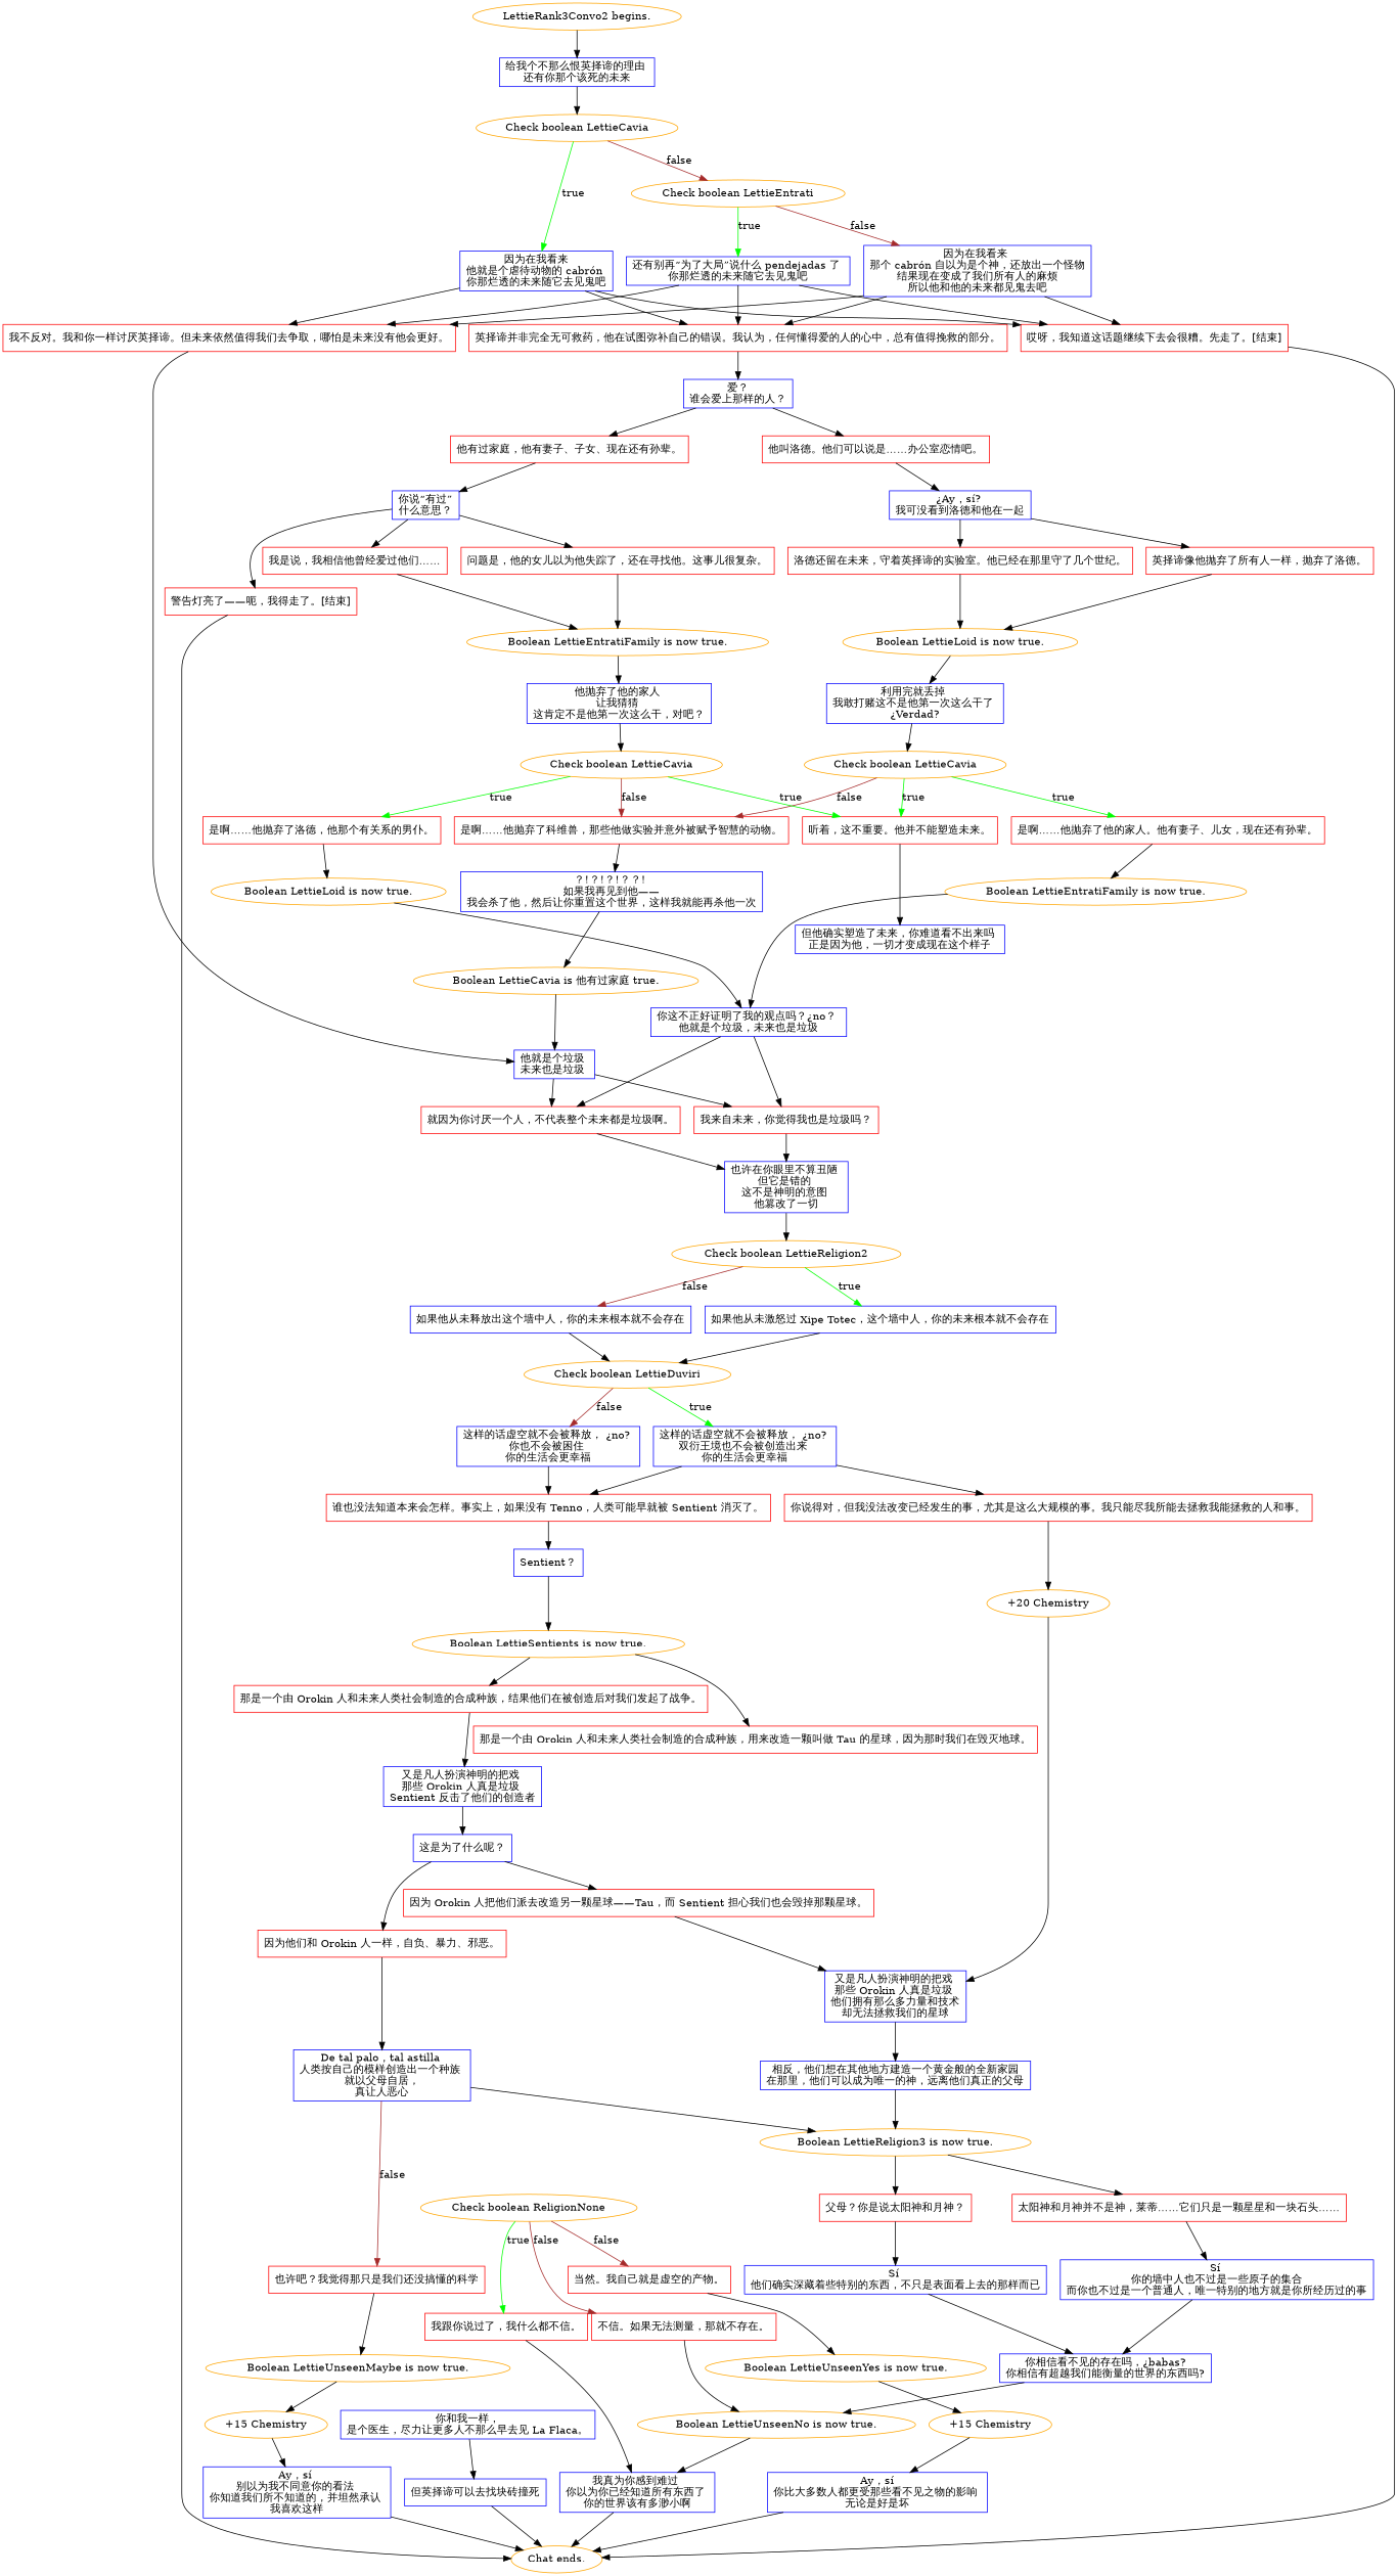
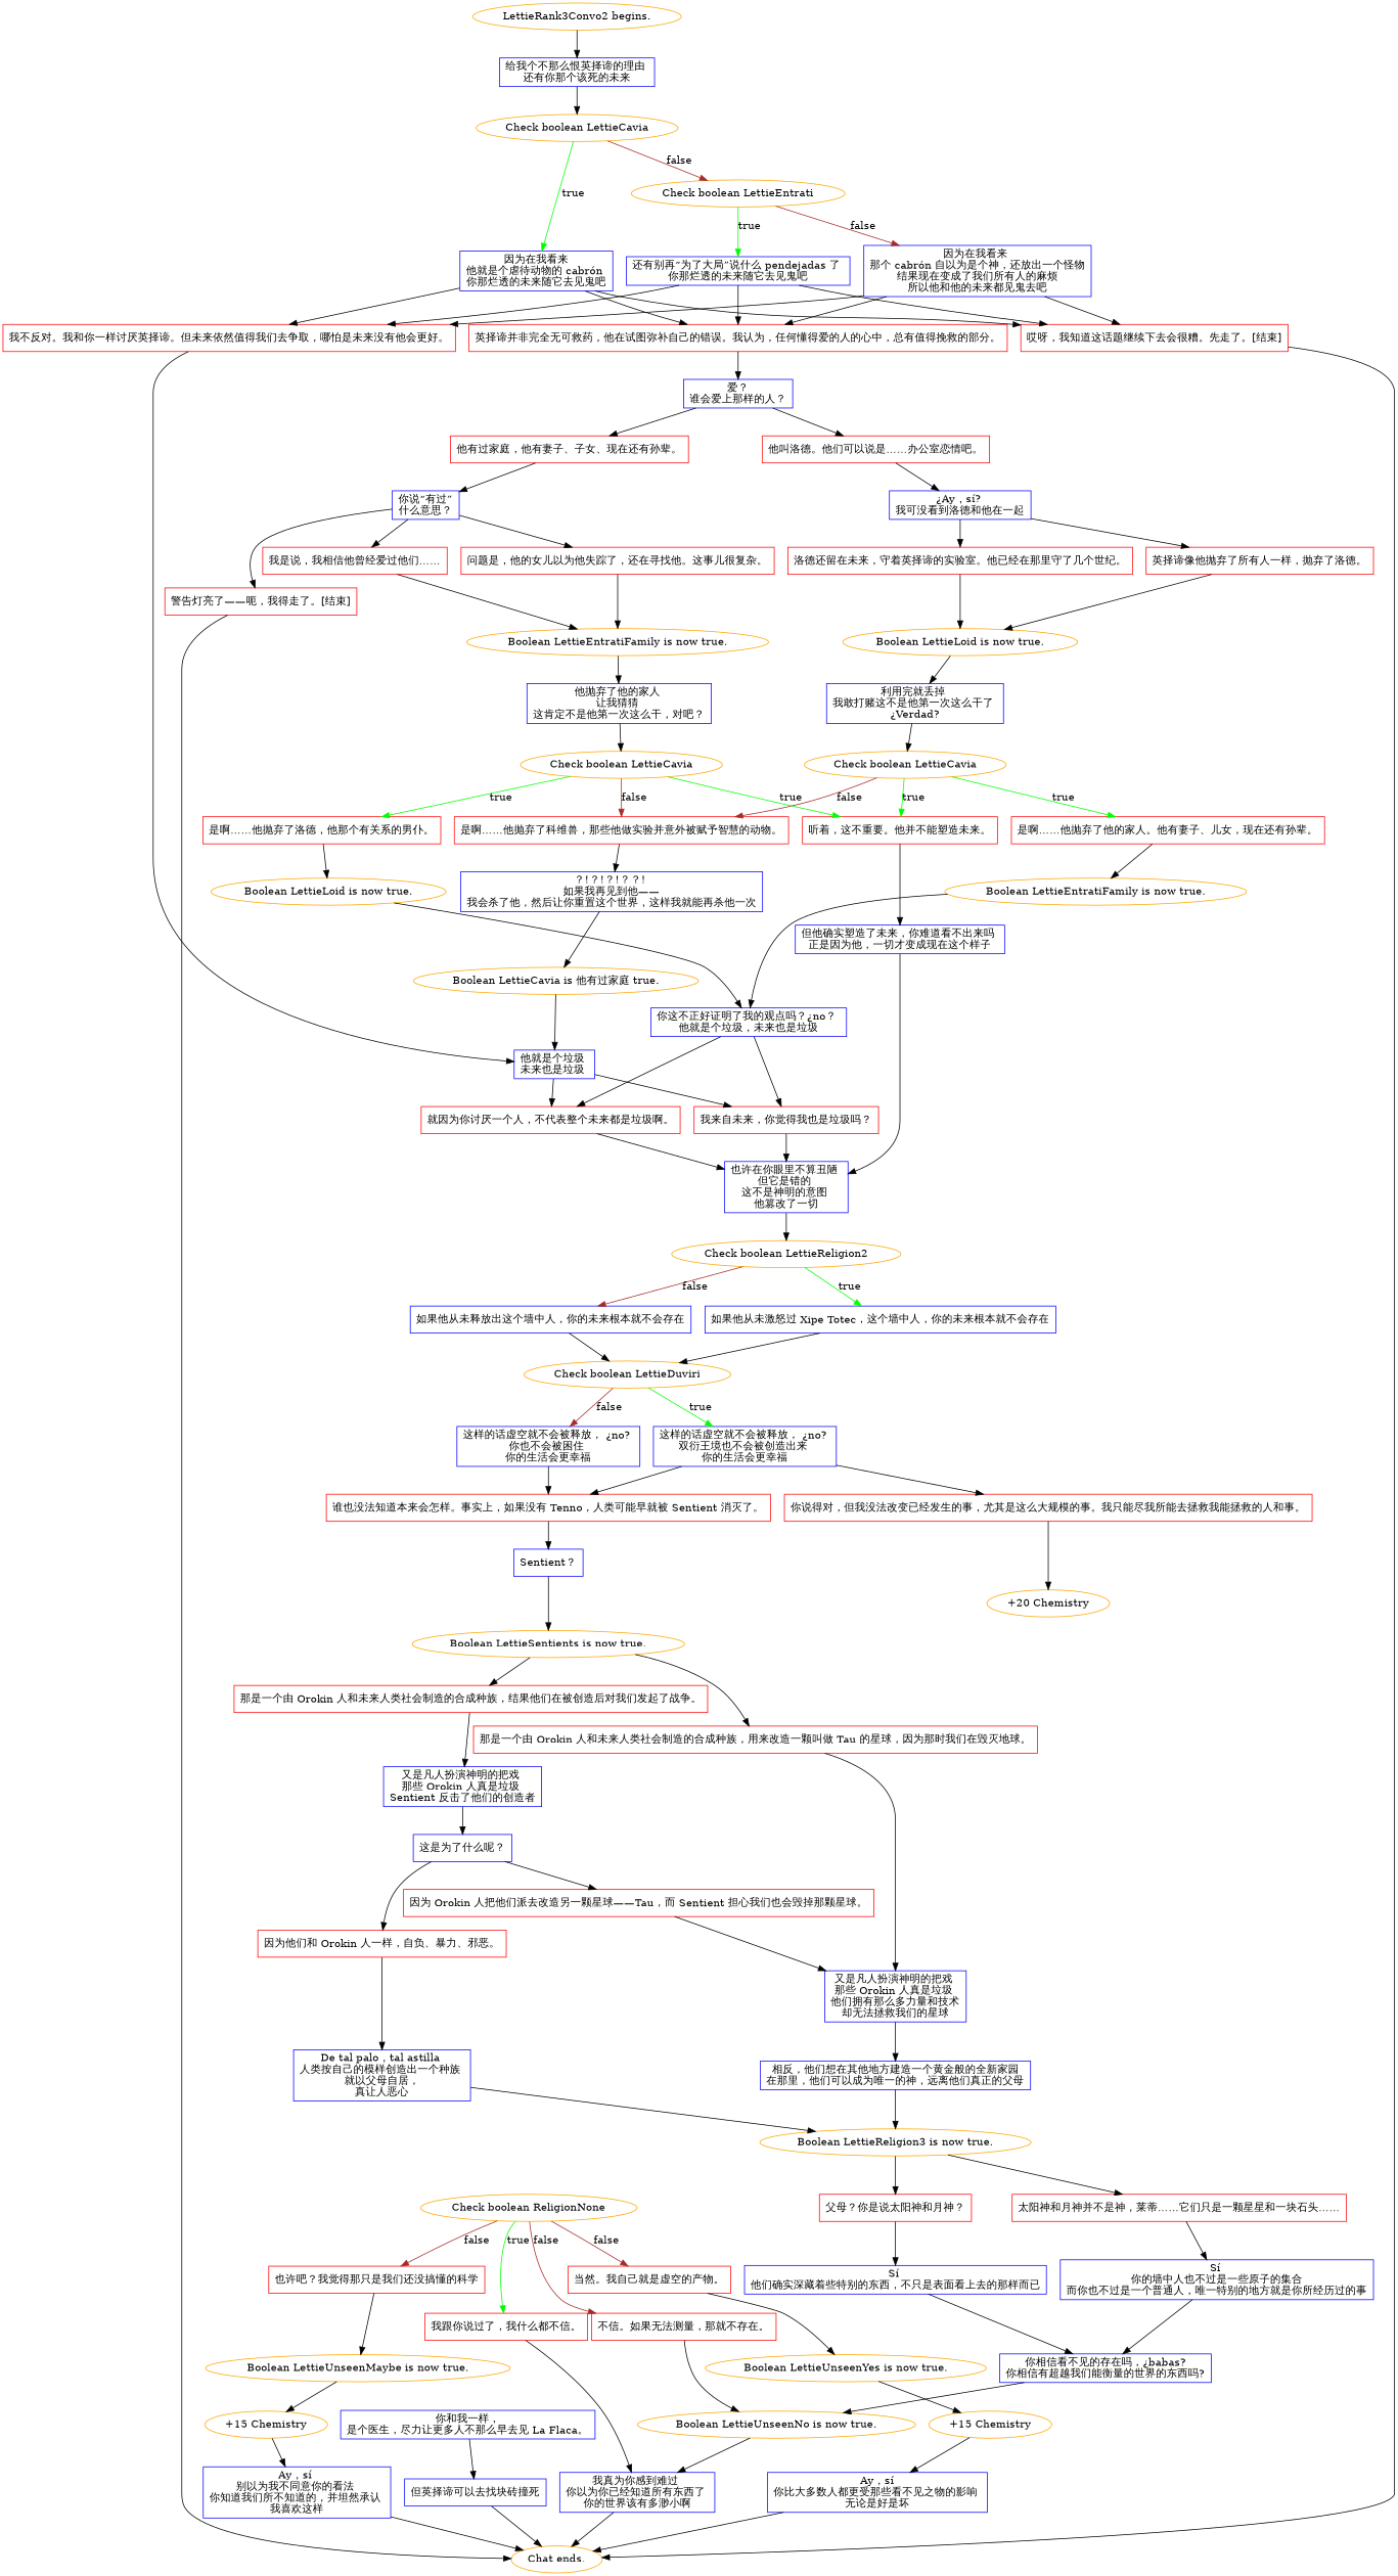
  digraph {
    node [color=blue shape=box]
    "LettieRank3Convo2 begins." [color=orange shape=""]
    n2 [label="给我个不那么恨英择谛的理由 \n还有你那个该死的未来"]
    n3 [color=orange label="Check boolean LettieCavia" shape=""]
    n4 [label="因为在我看来\n他就是个虐待动物的 cabrón \n你那烂透的未来随它去见鬼吧"]
    n5 [color=orange label="Check boolean LettieEntrati" shape=""]
    n6 [color=red label="我不反对。我和你一样讨厌英择谛。但未来依然值得我们去争取，哪怕是未来没有他会更好。"]
    n7 [color=red label="英择谛并非完全无可救药，他在试图弥补自己的错误。我认为，任何懂得爱的人的心中，总有值得挽救的部分。"]
    n8 [color=red label="哎呀，我知道这话题继续下去会很糟。先走了。[结束]"]
    n9 [label="还有别再“为了大局”说什么 pendejadas 了 \n你那烂透的未来随它去见鬼吧"]
    n10 [label="因为在我看来 \n那个 cabrón 自以为是个神，还放出一个怪物\n结果现在变成了我们所有人的麻烦\n所以他和他的未来都见鬼去吧"]
    n11 [label="他就是个垃圾 \n未来也是垃圾 "]
    n12 [label="爱？\n谁会爱上那样的人？"]
    "Chat ends." [color=orange shape=""]
    n14 [color=red label="我来自未来，你觉得我也是垃圾吗？"]
    n15 [color=red label="就因为你讨厌一个人，不代表整个未来都是垃圾啊。"]
    n16 [color=red label="他叫洛德。他们可以说是……办公室恋情吧。"]
    n17 [color=red label="他有过家庭，他有妻子、子女、现在还有孙辈。"]
    n18 [label="也许在你眼里不算丑陋 \n但它是错的 \n这不是神明的意图 \n他篡改了一切"]
    n19 [label="¿Ay，sí? \n我可没看到洛德和他在一起"]
    n20 [label="你说“有过”\n什么意思？"]
    n21 [color=orange label="Check boolean LettieReligion2" shape=""]
    n22 [color=red label="洛德还留在未来，守着英择谛的实验室。他已经在那里守了几个世纪。"]
    n23 [color=red label="英择谛像他抛弃了所有人一样，抛弃了洛德。"]
    n24 [color=red label="问题是，他的女儿以为他失踪了，还在寻找他。这事儿很复杂。"]
    n25 [color=red label="我是说，我相信他曾经爱过他们……"]
    n26 [color=red label="警告灯亮了——呃，我得走了。[结束]"]
    n27 [label="如果他从未激怒过 Xipe Totec，这个墙中人，你的未来根本就不会存在"]
    n28 [label="如果他从未释放出这个墙中人，你的未来根本就不会存在"]
    n29 [color=orange label="Boolean LettieLoid is now true." shape=""]
    n30 [color=orange label="Boolean LettieEntratiFamily is now true." shape=""]
    n31 [color=orange label="Check boolean LettieDuviri" shape=""]
    n32 [label="利用完就丢掉 \n我敢打赌这不是他第一次这么干了 \n¿Verdad?"]
    n33 [label="他抛弃了他的家人 \n让我猜猜 \n这肯定不是他第一次这么干，对吧？"]
    n34 [label="这样的话虚空就不会被释放， ¿no? \n双衍王境也不会被创造出来 \n你的生活会更幸福"]
    n35 [label="这样的话虚空就不会被释放， ¿no? \n你也不会被困住 \n你的生活会更幸福"]
    n36 [color=orange label="Check boolean LettieCavia" shape=""]
    n37 [color=orange label="Check boolean LettieCavia" shape=""]
    n38 [color=red label="谁也没法知道本来会怎样。事实上，如果没有 Tenno，人类可能早就被 Sentient 消灭了。"]
    n39 [color=red label="你说得对，但我没法改变已经发生的事，尤其是这么大规模的事。我只能尽我所能去拯救我能拯救的人和事。"]
    n40 [color=red label="是啊……他抛弃了他的家人。他有妻子、儿女，现在还有孙辈。"]
    n41 [color=red label="听着，这不重要。他并不能塑造未来。"]
    n42 [color=red label="是啊……他抛弃了科维兽，那些他做实验并意外被赋予智慧的动物。"]
    n43 [color=red label="是啊……他抛弃了洛德，他那个有关系的男仆。"]
    n44 [label="Sentient？"]
    n45 [color=orange label="+20 Chemistry" shape=""]
    n46 [color=orange label="Boolean LettieEntratiFamily is now true." shape=""]
    n47 [label="但他确实塑造了未来，你难道看不出来吗 \n正是因为他，一切才变成现在这个样子"]
    n48 [label="？!？!？!？？! \n如果我再见到他——\n我会杀了他，然后让你重置这个世界，这样我就能再杀他一次"]
    n49 [color=orange label="Boolean LettieLoid is now true." shape=""]
    n50 [color=orange label="Boolean LettieSentients is now true." shape=""]
    n51 [label="你这不正好证明了我的观点吗？¿no？ \n他就是个垃圾，未来也是垃圾"]
    n52 [color=orange label="Boolean LettieCavia is 他有过家庭 true." shape=""]
    n53 [color=red label="那是一个由 Orokin 人和未来人类社会制造的合成种族，用来改造一颗叫做 Tau 的星球，因为那时我们在毁灭地球。"]
    n54 [color=red label="那是一个由 Orokin 人和未来人类社会制造的合成种族，结果他们在被创造后对我们发起了战争。"]
    n55 [label="又是凡人扮演神明的把戏 \n那些 Orokin 人真是垃圾 \n他们拥有那么多力量和技术\n却无法拯救我们的星球"]
    n56 [label="又是凡人扮演神明的把戏 \n那些 Orokin 人真是垃圾 \nSentient 反击了他们的创造者"]
    n57 [label="你和我一样，\n是个医生，尽力让更多人不那么早去见 La Flaca。"]
    n58 [label="但英择谛可以去找块砖撞死"]
    n59 [label="相反，他们想在其他地方建造一个黄金般的全新家园\n在那里，他们可以成为唯一的神，远离他们真正的父母"]
    n60 [label="这是为了什么呢？"]
    n61 [color=orange label="Boolean LettieReligion3 is now true." shape=""]
    n62 [color=red label="因为 Orokin 人把他们派去改造另一颗星球——Tau，而 Sentient 担心我们也会毁掉那颗星球。"]
    n63 [color=red label="因为他们和 Orokin 人一样，自负、暴力、邪恶。"]
    n64 [color=red label="父母？你是说太阳神和月神？"]
    n65 [color=red label="太阳神和月神并不是神，莱蒂……它们只是一颗星星和一块石头……"]
    n66 [label="De tal palo，tal astilla \n人类按自己的模样创造出一个种族 \n就以父母自居，\n真让人恶心"]
    n67 [label="Sí \n他们确实深藏着些特别的东西，不只是表面看上去的那样而已"]
    n68 [label="Sí \n你的墙中人也不过是一些原子的集合\n而你也不过是一个普通人，唯一特别的地方就是你所经历过的事"]
    n69 [label="你相信看不见的存在吗，¿babas?\n你相信有超越我们能衡量的世界的东西吗?"]
    n70 [color=orange label="Boolean LettieUnseenNo is now true." shape=""]
    n71 [color=orange label="Check boolean ReligionNone" shape=""]
    n72 [color=red label="我跟你说过了，我什么都不信。"]
    n73 [color=red label="不信。如果无法测量，那就不存在。"]
    n74 [color=red label="也许吧？我觉得那只是我们还没搞懂的科学"]
    n75 [color=red label="当然。我自己就是虚空的产物。"]
    n76 [label="我真为你感到难过 \n你以为你已经知道所有东西了 \n你的世界该有多渺小啊"]
    n77 [color=orange label="Boolean LettieUnseenMaybe is now true." shape=""]
    n78 [color=orange label="Boolean LettieUnseenYes is now true." shape=""]
    n79 [color=orange label="+15 Chemistry" shape=""]
    n80 [color=orange label="+15 Chemistry" shape=""]
    n81 [label="Ay，sí \n别以为我不同意你的看法 \n你知道我们所不知道的，并坦然承认 \n我喜欢这样"]
    n82 [label="Ay，sí\n你比大多数人都更受那些看不见之物的影响 \n无论是好是坏"]
    "LettieRank3Convo2 begins." -> n2
    n2 -> n3
    n3 -> n4 [color=green label=true]
    n3 -> n5 [color=brown label=false]
    n4 -> n6
    n4 -> n7
    n4 -> n8
    n5 -> n9 [color=green label=true]
    n5 -> n10 [color=brown label=false]
    n6 -> n11
    n7 -> n12
    n8 -> "Chat ends."
    n9 -> n6
    n9 -> n7
    n9 -> n8
    n10 -> n6
    n10 -> n7
    n10 -> n8
    n11 -> n14
    n11 -> n15
    n12 -> n16
    n12 -> n17
    n14 -> n18
    n15 -> n18
    n16 -> n19
    n17 -> n20
    n18 -> n21
    n19 -> n22
    n19 -> n23
    n20 -> n24
    n20 -> n25
    n20 -> n26
    n21 -> n27 [color=green label=true]
    n21 -> n28 [color=brown label=false]
    n22 -> n29
    n23 -> n29
    n24 -> n30
    n25 -> n30
    n26 -> "Chat ends."
    n27 -> n31
    n28 -> n31
    n29 -> n32
    n30 -> n33
    n31 -> n34 [color=green label=true]
    n31 -> n35 [color=brown label=false]
    n32 -> n36
    n33 -> n37
    n34 -> n38
    n34 -> n39
    n35 -> n38
    n36 -> n40 [color=green label=true]
    n36 -> n41 [color=green label=true]
    n36 -> n42 [color=brown label=false]
    n37 -> n41 [color=green label=true]
    n37 -> n42 [color=brown label=false]
    n37 -> n43 [color=green label=true]
    n38 -> n44
    n39 -> n45
    n40 -> n46
    n41 -> n47
    n42 -> n48
    n43 -> n49
    n44 -> n50
    n46 -> n51
+   n47 -> n18
    n48 -> n52
    n49 -> n51
    n50 -> n53
    n50 -> n54
    n51 -> n14
    n51 -> n15
    n52 -> n11
-   n45 -> n55
+   n53 -> n55
    n54 -> n56
    n55 -> n59
    n56 -> n60
    n57 -> n58
    n58 -> "Chat ends."
    n59 -> n61
    n60 -> n62
    n60 -> n63
    n61 -> n64
    n61 -> n65
    n62 -> n55
    n63 -> n66
    n64 -> n67
    n65 -> n68
    n66 -> n61
    n67 -> n69
    n68 -> n69
    n69 -> n70
    n70 -> n76
    n71 -> n72 [color=green label=true]
    n71 -> n73 [color=brown label=false]
-   n66 -> n74 [color=brown label=false]
+   n71 -> n74 [color=brown label=false]
    n71 -> n75 [color=brown label=false]
    n72 -> n76
    n73 -> n70
    n74 -> n77
    n75 -> n78
    n76 -> "Chat ends."
    n77 -> n79
    n78 -> n80
    n79 -> n81
    n80 -> n82
    n81 -> "Chat ends."
    n82 -> "Chat ends."
  }
